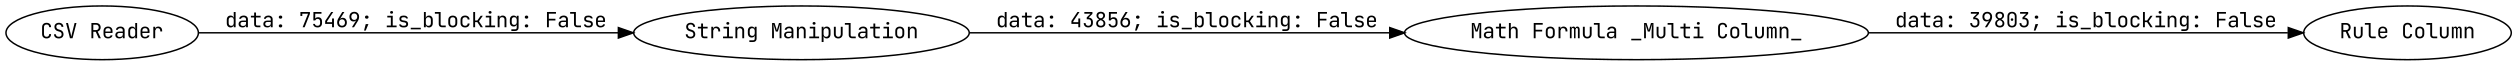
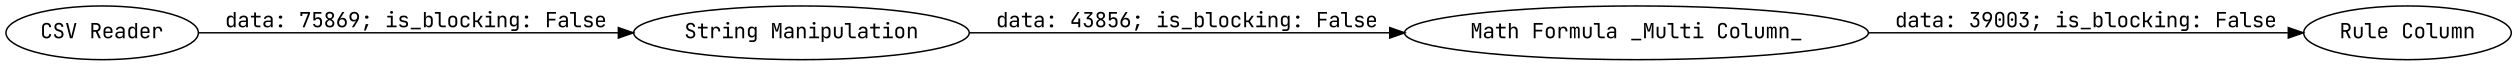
  digraph {
    fontname="JetBrains Mono"
    rankdir=LR
    node [fontname="JetBrains Mono"]
    edge [fontname="JetBrains Mono"]
    n1 [label="Math Formula _Multi Column_"]
    n2 [label="Rule Column"]
    n3 [label="String Manipulation"]
    n4 [label="CSV Reader"]
-   n1 -> n2 [label="data: 39803; is_blocking: False"]
+   n1 -> n2 [label="data: 39003; is_blocking: False"]
    n3 -> n1 [label="data: 43856; is_blocking: False"]
-   n4 -> n3 [label="data: 75469; is_blocking: False"]
+   n4 -> n3 [label="data: 75869; is_blocking: False"]
  }
